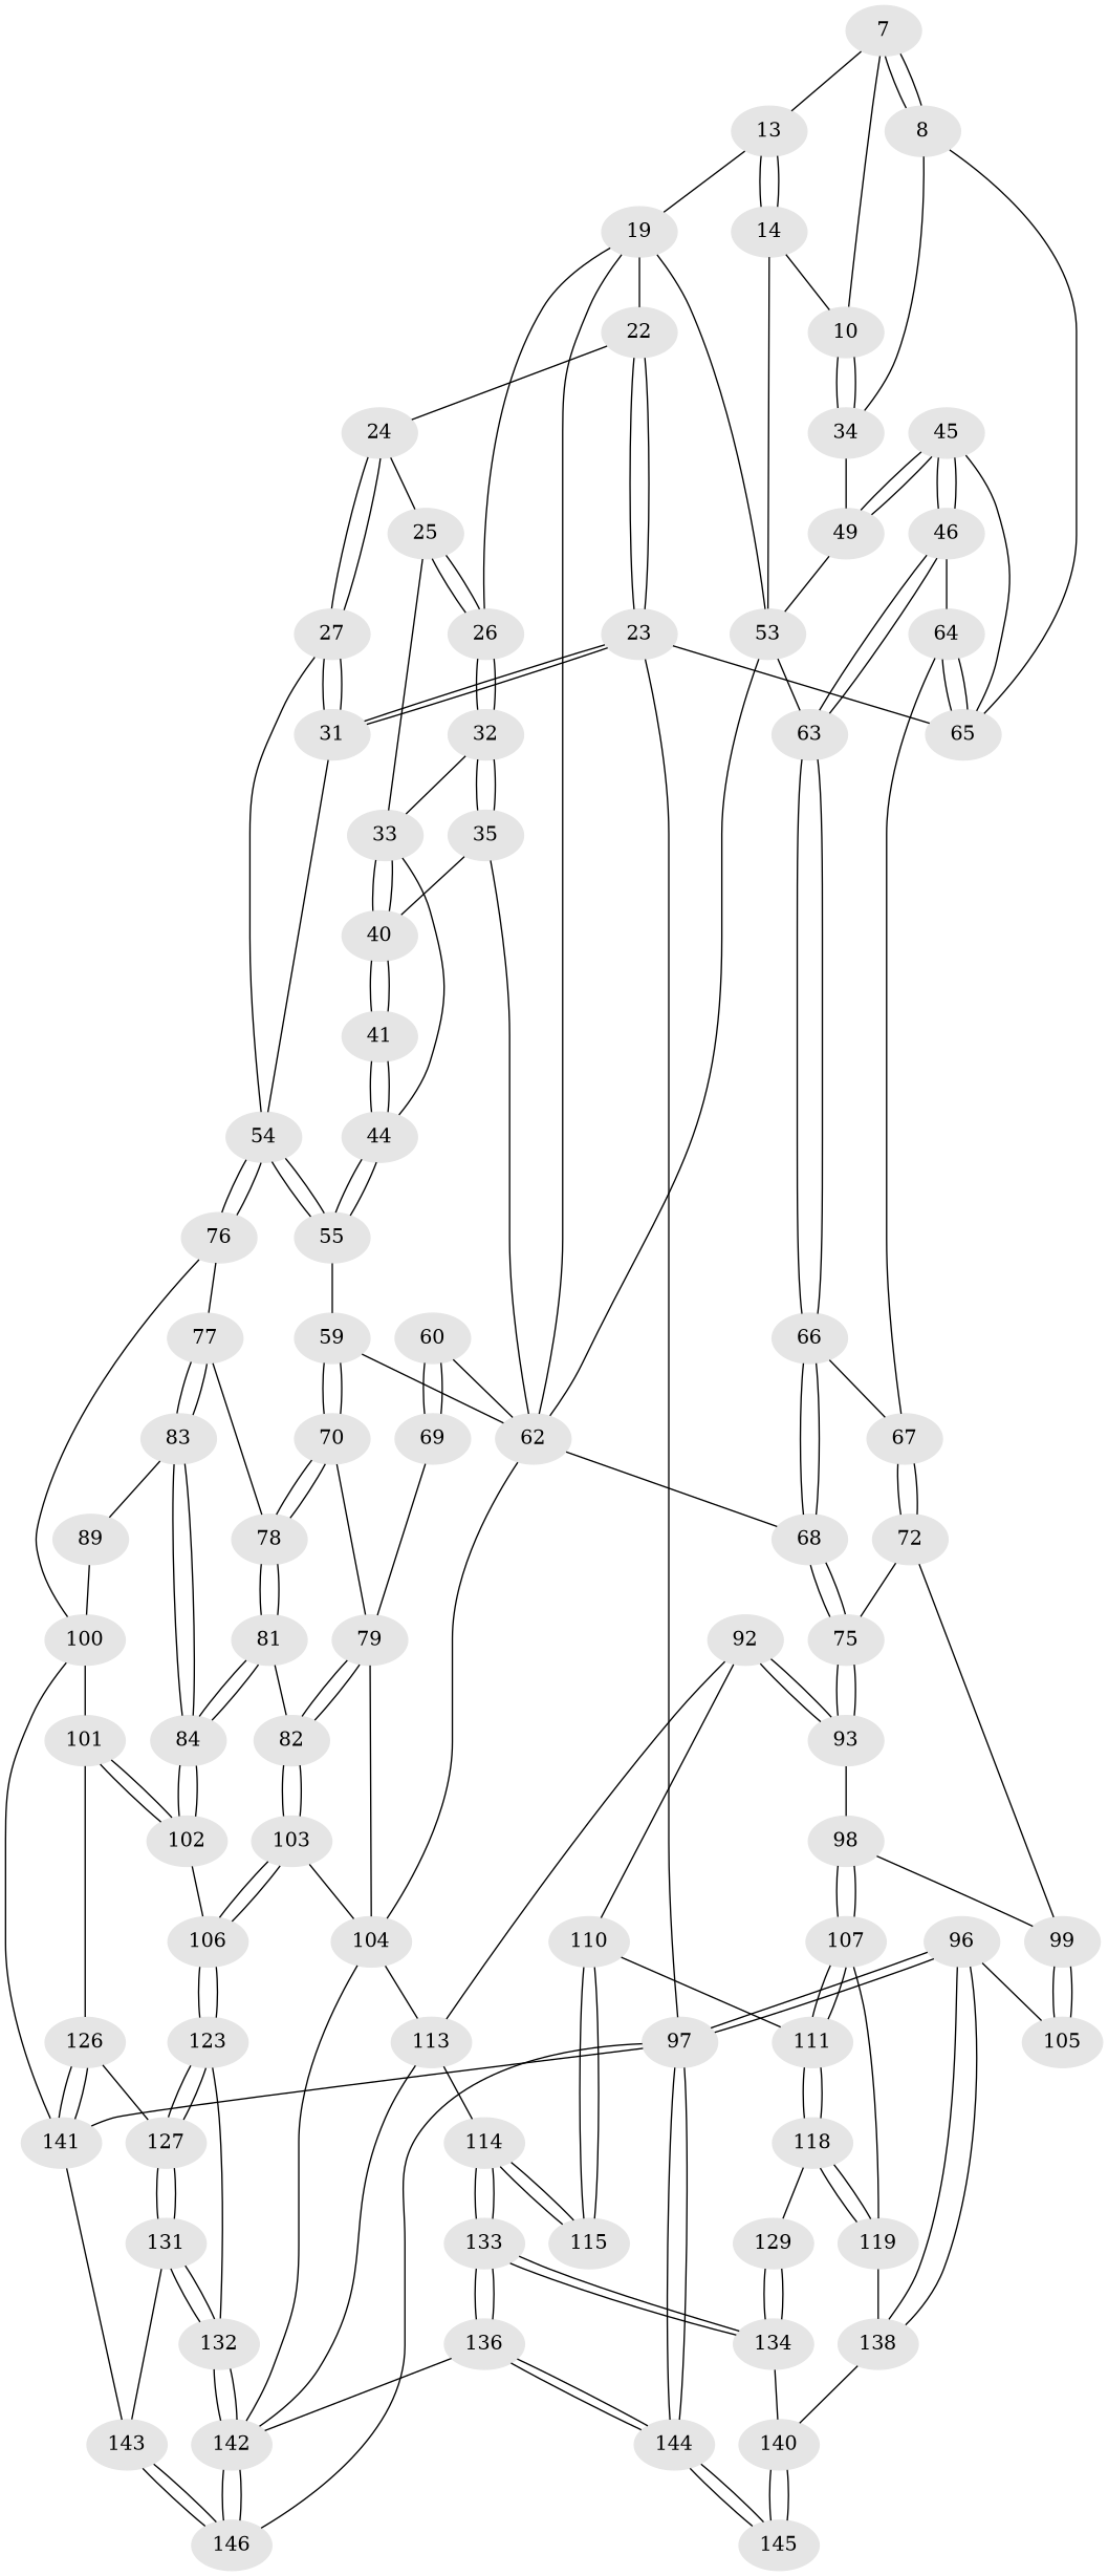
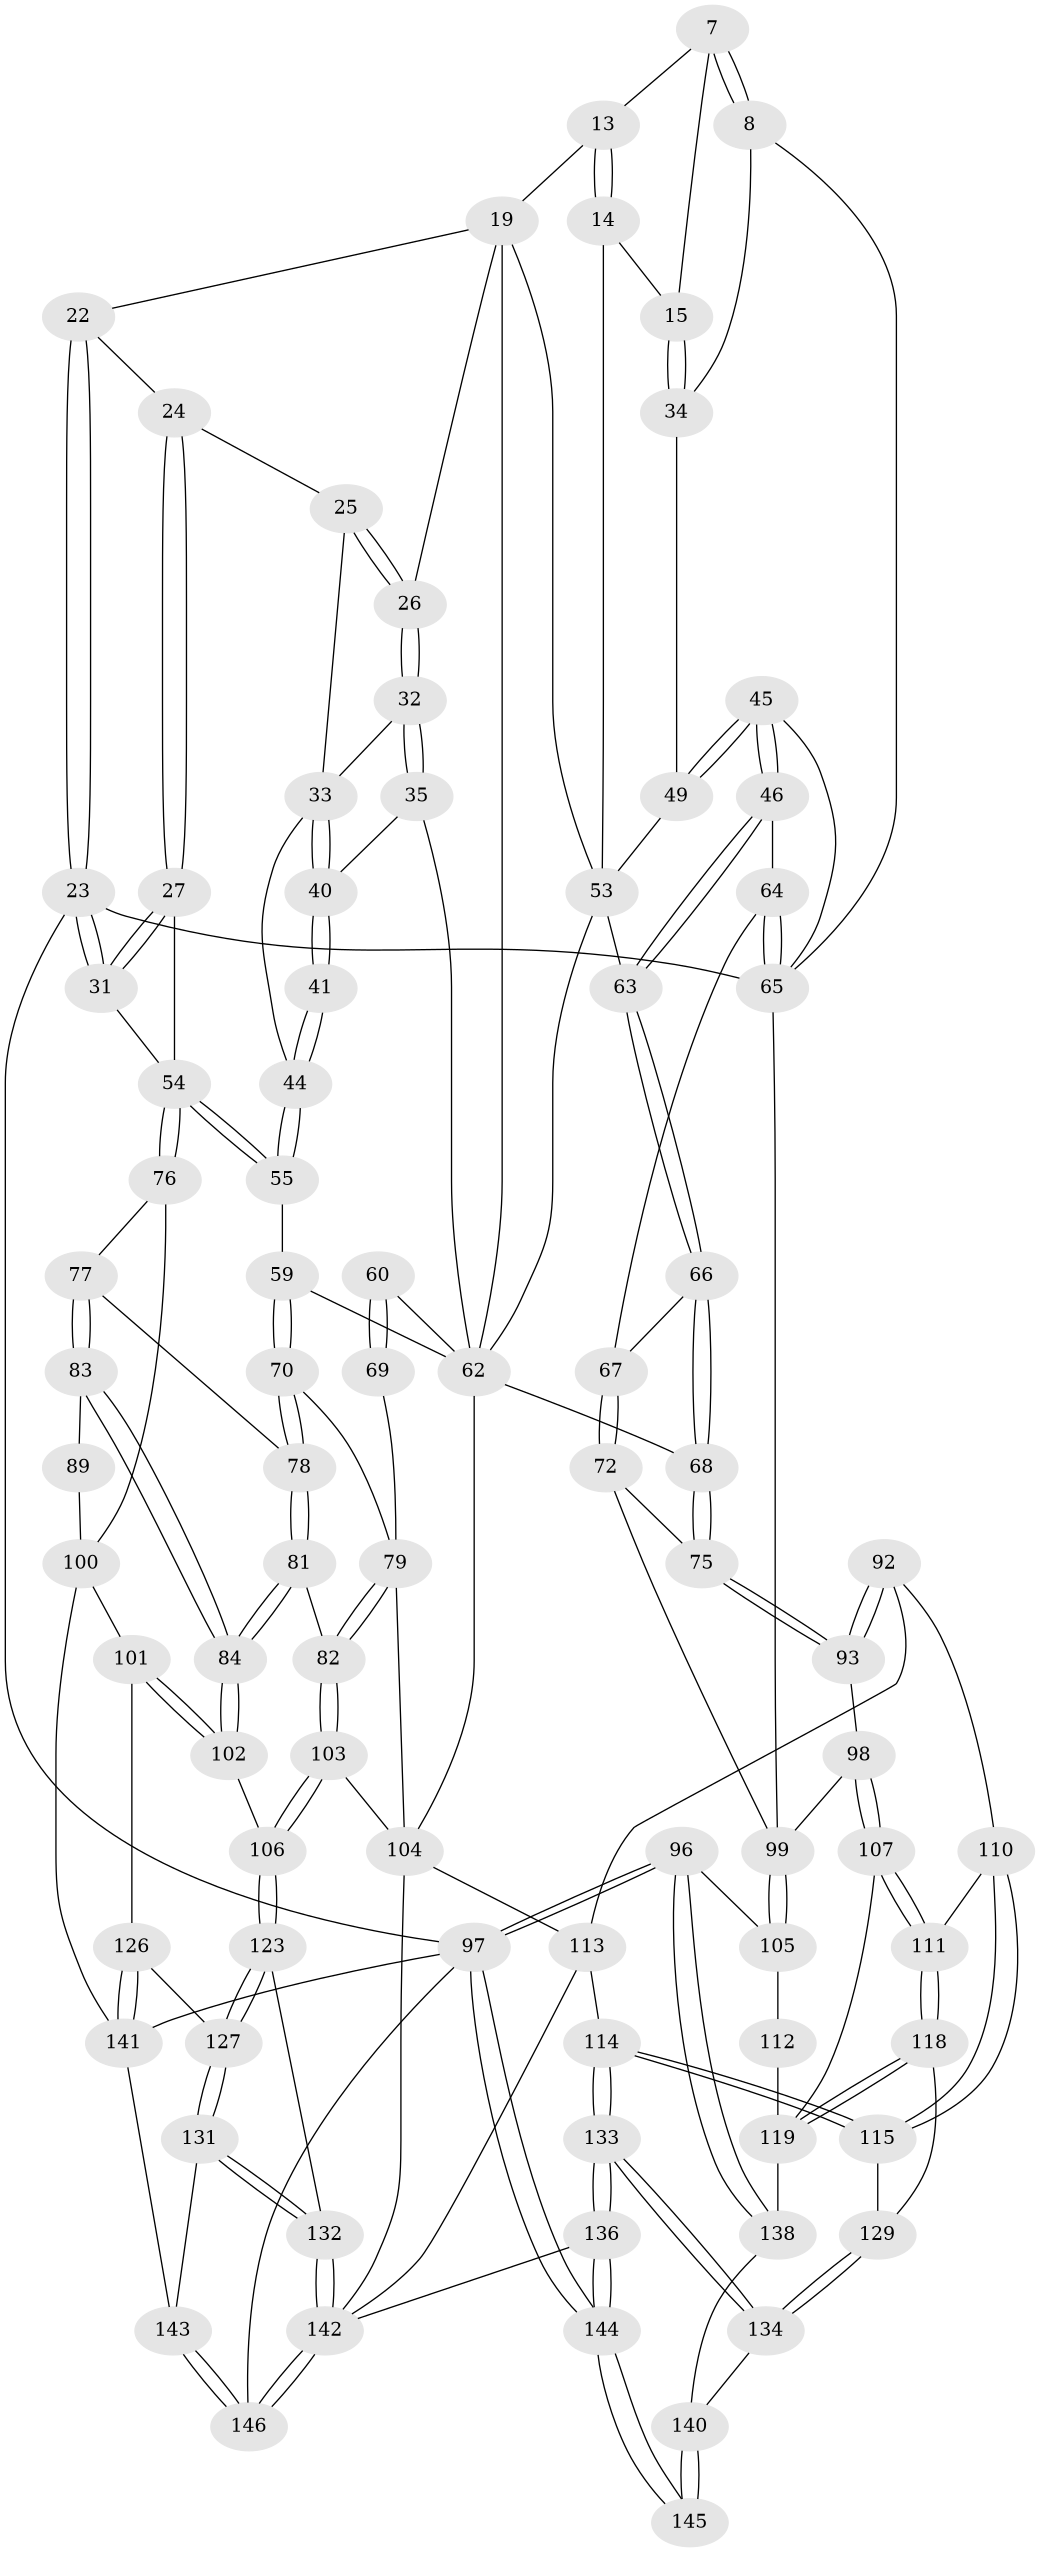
  graph {
    node [color=gray90 style=filled]
    7
    8
    13 [super="+2"]
-   15 [label=10]
+   15
    34
    65 [super="+11+43"]
    14
    19 [super="+4+17"]
    49 [super="+38+39"]
    99 [super="+74"]
    53 [super="+52+21"]
    22 [super="+6"]
    26
    62 [super="+61+56"]
    63
    23 [super="+12"]
    24
    32
    68
    104 [super="+90"]
    31
    97 [super="+85"]
    25
    27
    54
    141 [super="+128"]
    144
    146
    33 [super="+30"]
    44 [super="+28+29"]
    40
    35
    55
    76
    41
    59
    45 [super="+42"]
    46
    64 [super="+47+48"]
    66
    67
    77
    100 [super="+87+88"]
    70
    79 [super="+71"]
    78
    60 [super="+58+57"]
    69
    75
    113 [super="+91"]
    142 [super="+135+122+121"]
    72
    105 [super="+95"]
    93
    82
    81
    98
    83
    101
    84
    89
    103
    102
    106
    92
    110
    111
    115
    114
    107
    96
    138 [super="+137"]
+   112 [super="+109"]
    140 [super="+139"]
    143
    145
    119 [super="+116+108+117"]
    126 [super="+125"]
    127
    123
    132 [super="+130+124"]
    118
    129
    133
    134
    136
    131
    7 -- 8
    7 -- 8
    7 -- 13
    7 -- 15
    8 -- 34
    8 -- 65
    13 -- 14
    13 -- 14
    13 -- 19 [weight=2]
    15 -- 34
    15 -- 34
    34 -- 49
+   65 -- 99
    14 -- 15
    14 -- 53
    19 -- 53
    19 -- 22
    19 -- 26
    19 -- 62 [weight=2]
    49 -- 53 [weight=2]
    99 -- 105 [weight=2]
    99 -- 105
    53 -- 62
    53 -- 63
    22 -- 23 [weight=2]
    22 -- 23
    22 -- 24
    26 -- 32
    26 -- 32
    62 -- 68
    62 -- 104
    63 -- 66
    63 -- 66
    23 -- 65
    23 -- 31
    23 -- 31
    23 -- 97 [weight=2]
    24 -- 25
    24 -- 27
    24 -- 27
    32 -- 33
    32 -- 35
    32 -- 35
    68 -- 75
    68 -- 75
    104 -- 113
    104 -- 142
    31 -- 54
    97 -- 141
    97 -- 144
    97 -- 144
    97 -- 146
    25 -- 26
    25 -- 26
    25 -- 33
    27 -- 31
    27 -- 31
    27 -- 54
    54 -- 55
    54 -- 55
    54 -- 76
    54 -- 76
    141 -- 143
    144 -- 145
    144 -- 145
    33 -- 44
    33 -- 40
    33 -- 40
    44 -- 55
    44 -- 55
    40 -- 41
    40 -- 41
    35 -- 62
    35 -- 40
    55 -- 59
    76 -- 77
    76 -- 100
    41 -- 44 [weight=2]
    41 -- 44
    59 -- 62
    59 -- 70
    59 -- 70
    45 -- 65
    45 -- 49 [weight=2]
    45 -- 49
    45 -- 46
    45 -- 46
    46 -- 63
    46 -- 63
    46 -- 64
    64 -- 65 [weight=3]
    64 -- 65
    64 -- 67
    66 -- 68
    66 -- 68
    66 -- 67
    67 -- 72
    67 -- 72
    77 -- 78
    77 -- 83
    77 -- 83
    100 -- 141
    100 -- 101
    70 -- 79
    70 -- 78
    70 -- 78
    79 -- 104
    79 -- 82
    79 -- 82
    78 -- 81
    78 -- 81
    60 -- 62 [weight=3]
    60 -- 69 [weight=2]
    60 -- 69
    69 -- 79
    75 -- 93
    75 -- 93
    113 -- 142
    113 -- 114
    142 -- 146
    142 -- 146
    72 -- 99
    72 -- 75
+   105 -- 112 [weight=2]
    93 -- 98
    82 -- 103
    82 -- 103
    81 -- 82
    81 -- 84
    81 -- 84
    98 -- 99
    98 -- 107
    98 -- 107
    83 -- 84
    83 -- 84
    83 -- 89
    101 -- 102
    101 -- 102
    101 -- 126
    84 -- 102
    84 -- 102
    89 -- 100 [weight=2]
    103 -- 104
    103 -- 106
    103 -- 106
    102 -- 106
    106 -- 123
    106 -- 123
    92 -- 113
    92 -- 93
    92 -- 93
    92 -- 110
    110 -- 111
    110 -- 115
    110 -- 115
    111 -- 118
    111 -- 118
+   115 -- 129
    114 -- 115
    114 -- 115
    114 -- 133
    114 -- 133
    107 -- 111
    107 -- 111
    107 -- 119
    96 -- 97
    96 -- 97
    96 -- 105
    96 -- 138
    96 -- 138
    138 -- 140
+   112 -- 119 [weight=2]
    140 -- 145 [weight=2]
    140 -- 145
    143 -- 146
    143 -- 146
    119 -- 138 [weight=2]
    126 -- 141 [weight=2]
    126 -- 141
    126 -- 127
    127 -- 131
    127 -- 131
    123 -- 127
    123 -- 127
    123 -- 132
    132 -- 142 [weight=3]
    132 -- 142
    118 -- 119
    118 -- 119
    118 -- 129
    129 -- 134
    129 -- 134
    133 -- 134
    133 -- 134
    133 -- 136
    133 -- 136
    134 -- 140
    136 -- 144
    136 -- 144
    136 -- 142
    131 -- 143
    131 -- 132
    131 -- 132
  }
